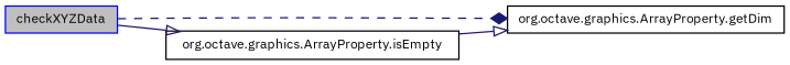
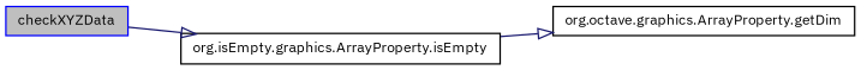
  digraph {
    fontname="IBM Plex Sans"
    rankdir=LR
    node [color=black fillcolor=white fontname="IBM Plex Sans" fontsize=10 shape=record style=filled]
    edge [arrowhead=onormal color=midnightblue fontname="IBM Plex Sans" fontsize=10 labelfontname=FreeSans labelfontsize=10 style=solid]
    n1 [color=blue fillcolor=grey75 fontcolor=black height=0.2 label=checkXYZData width=0.4]
    n2 [height=0.2 label="org.octave.graphics.ArrayProperty.getDim" width=0.4]
-   n3 [height=0.2 label="org.octave.graphics.ArrayProperty.isEmpty" width=0.4]
-   n1 -> n2 [arrowhead=diamond style=dashed]
+   n3 [height=0.2 label="org.isEmpty.graphics.ArrayProperty.isEmpty" width=0.4]
    n1 -> n3
    n3 -> n2
  }
